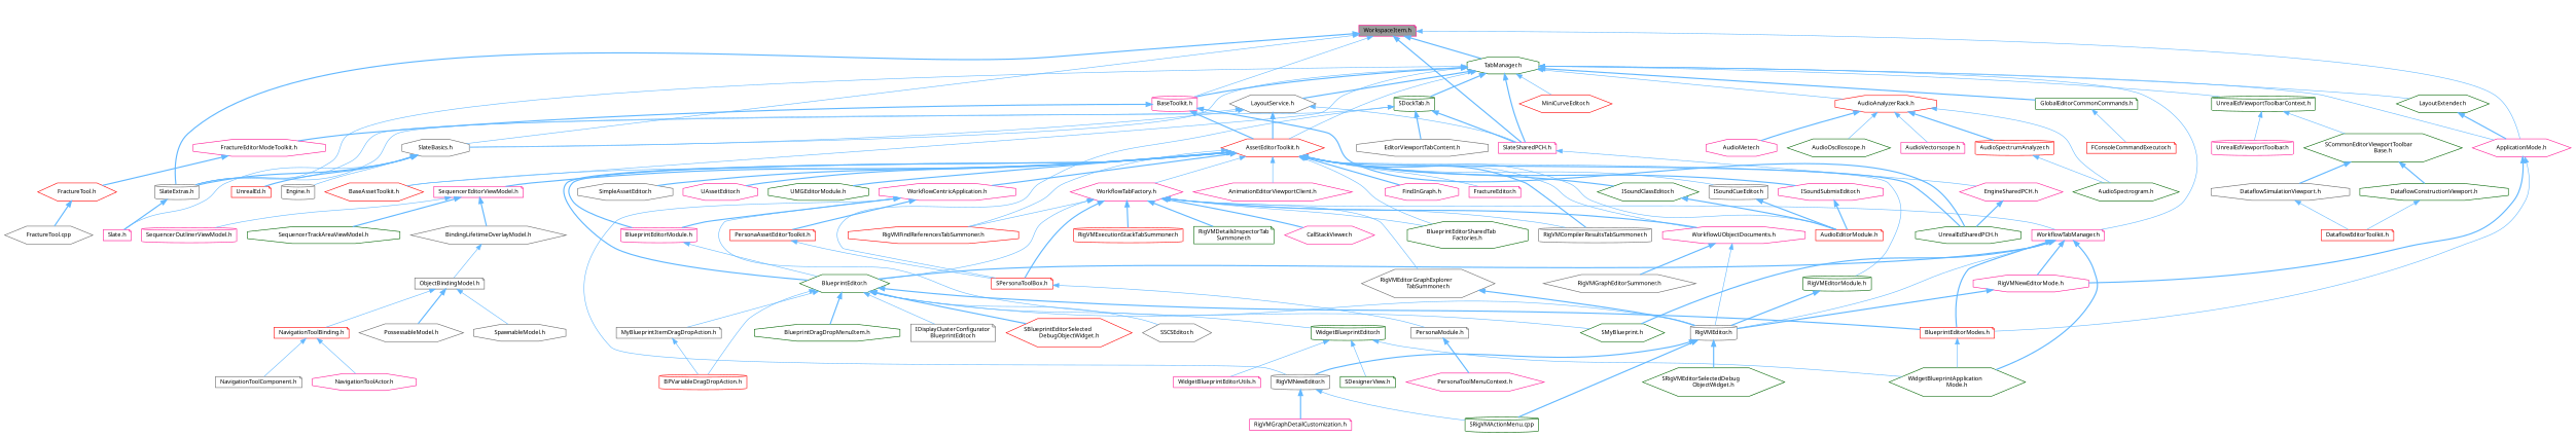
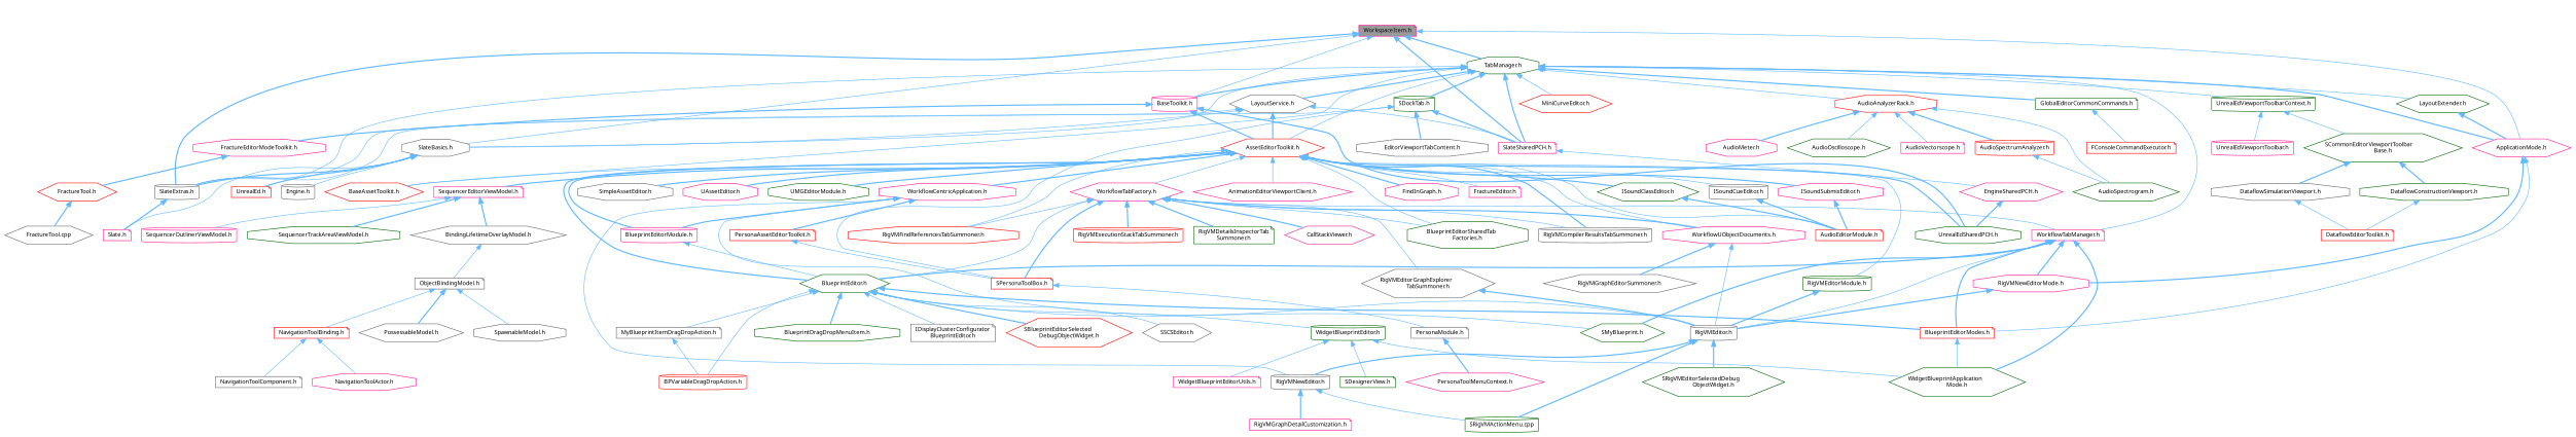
  digraph {
    fontname="Noto Sans"
    node [color=deeppink fillcolor=white fontname="Noto Sans" fontsize=10 shape=hexagon style=filled]
    edge [color=steelblue1 dir=back fontname="Noto Sans" fontsize=10 labelfontname=Helvetica labelfontsize=10 style=solid]
    n1 [fillcolor=grey60 fontcolor=black height=0.2 label="WorkspaceItem.h" shape=note width=0.4]
    n2 [height=0.2 label="ApplicationMode.h" width=0.4]
    n3 [height=0.2 label="BaseToolkit.h" shape=cylinder width=0.4]
    n4 [color=gray40 height=0.2 label="SlateBasics.h" shape=octagon width=0.4]
    n5 [color=gray40 height=0.2 label="SlateExtras.h" shape=cylinder width=0.4]
    n6 [height=0.2 label="SlateSharedPCH.h" shape=note width=0.4]
    n7 [color=darkgreen height=0.2 label="TabManager.h" shape=octagon width=0.4]
    n8 [color=red height=0.2 label="BlueprintEditorModes.h" shape=note width=0.4]
    n9 [height=0.2 label="RigVMNewEditorMode.h" shape=octagon width=0.4]
    n10 [color=red height=0.2 label="AssetEditorToolkit.h" width=0.4]
    n11 [color=darkgreen height=0.2 label="UnrealEdSharedPCH.h" shape=octagon width=0.4]
    n12 [height=0.2 label="FractureEditorModeToolkit.h" shape=octagon width=0.4]
    n13 [color=gray40 height=0.2 label="Engine.h" shape=cylinder width=0.4]
    n14 [height=0.2 label="Slate.h" shape=note width=0.4]
    n15 [color=red height=0.2 label="UnrealEd.h" shape=note width=0.4]
    n16 [height=0.2 label="EngineSharedPCH.h" width=0.4]
    n17 [color=red height=0.2 label="BaseAssetToolkit.h" width=0.4]
    n18 [height=0.2 label="WorkflowTabManager.h" shape=note width=0.4]
    n19 [color=red height=0.2 label="AudioAnalyzerRack.h" shape=octagon width=0.4]
    n20 [color=darkgreen height=0.2 label="GlobalEditorCommonCommands.h" shape=note width=0.4]
    n21 [color=darkgreen height=0.2 label="LayoutExtender.h" width=0.4]
    n22 [color=gray40 height=0.2 label="LayoutService.h" width=0.4]
    n23 [color=red height=0.2 label="MiniCurveEditor.h" width=0.4]
    n24 [color=darkgreen height=0.2 label="SDockTab.h" shape=cylinder width=0.4]
    n25 [color=darkgreen height=0.2 label="UnrealEdViewportToolbarContext.h" shape=cylinder width=0.4]
    n26 [color=darkgreen height=0.2 label="WidgetBlueprintApplication\lMode.h" width=0.4]
    n27 [color=gray40 height=0.2 label="RigVMEditor.h" shape=cylinder width=0.4]
    n28 [color=gray40 height=0.2 label="RigVMNewEditor.h" shape=cylinder width=0.4]
    n29 [color=darkgreen height=0.2 label="SRigVMActionMenu.cpp" shape=cylinder width=0.4]
    n30 [color=darkgreen height=0.2 label="SRigVMEditorSelectedDebug\lObjectWidget.h" width=0.4]
    n31 [height=0.2 label="RigVMGraphDetailCustomization.h" shape=note width=0.4]
    n32 [height=0.2 label="AnimationEditorViewportClient.h" width=0.4]
    n33 [color=red height=0.2 label="AudioEditorModule.h" shape=note width=0.4]
    n34 [color=darkgreen height=0.2 label="BlueprintEditor.h" width=0.4]
    n35 [height=0.2 label="BlueprintEditorModule.h" shape=cylinder width=0.4]
    n36 [color=darkgreen height=0.2 label="BlueprintEditorSharedTab\lFactories.h" shape=octagon width=0.4]
    n37 [height=0.2 label="FindInGraph.h" shape=octagon width=0.4]
    n38 [height=0.2 label="FractureEditor.h" shape=note width=0.4]
    n39 [color=darkgreen height=0.2 label="ISoundClassEditor.h" width=0.4]
    n40 [color=gray40 height=0.2 label="ISoundCueEditor.h" shape=cylinder width=0.4]
    n41 [height=0.2 label="ISoundSubmixEditor.h" shape=octagon width=0.4]
    n42 [color=gray40 height=0.2 label="RigVMCompilerResultsTabSummoner.h" shape=cylinder width=0.4]
    n43 [color=darkgreen height=0.2 label="RigVMEditorModule.h" shape=cylinder width=0.4]
    n44 [color=red height=0.2 label="RigVMFindReferencesTabSummoner.h" shape=octagon width=0.4]
    n45 [height=0.2 label="SequencerEditorViewModel.h" shape=note width=0.4]
    n46 [color=gray40 height=0.2 label="SimpleAssetEditor.h" shape=octagon width=0.4]
    n47 [height=0.2 label="UAssetEditor.h" shape=octagon width=0.4]
    n48 [color=darkgreen height=0.2 label="UMGEditorModule.h" shape=octagon width=0.4]
    n49 [height=0.2 label="WorkflowCentricApplication.h" shape=octagon width=0.4]
    n50 [height=0.2 label="WorkflowTabFactory.h" width=0.4]
    n51 [height=0.2 label="WorkflowUObjectDocuments.h" shape=octagon width=0.4]
    n52 [color=red height=0.2 label="FractureTool.h" width=0.4]
    n53 [color=red height=0.2 label="BPVariableDragDropAction.h" shape=cylinder width=0.4]
    n54 [color=darkgreen height=0.2 label="BlueprintDragDropMenuItem.h" shape=octagon width=0.4]
    n55 [color=gray40 height=0.2 label="IDisplayClusterConfigurator\lBlueprintEditor.h" shape=note width=0.4]
    n56 [color=gray40 height=0.2 label="MyBlueprintItemDragDropAction.h" shape=note width=0.4]
    n57 [color=red height=0.2 label="SBlueprintEditorSelected\lDebugObjectWidget.h" width=0.4]
    n58 [color=darkgreen height=0.2 label="SMyBlueprint.h" width=0.4]
    n59 [color=gray40 height=0.2 label="SSCSEditor.h" width=0.4]
    n60 [color=darkgreen height=0.2 label="WidgetBlueprintEditor.h" shape=cylinder width=0.4]
    n61 [color=gray40 height=0.2 label="PersonaModule.h" shape=note width=0.4]
    n62 [height=0.2 label="PersonaToolMenuContext.h" width=0.4]
    n63 [color=gray40 height=0.2 label="BindingLifetimeOverlayModel.h" width=0.4]
    n64 [height=0.2 label="SequencerOutlinerViewModel.h" shape=cylinder width=0.4]
    n65 [color=darkgreen height=0.2 label="SequencerTrackAreaViewModel.h" shape=octagon width=0.4]
    n66 [color=red height=0.2 label="PersonaAssetEditorToolkit.h" shape=note width=0.4]
    n67 [color=red height=0.2 label="SPersonaToolBox.h" shape=note width=0.4]
    n68 [height=0.2 label="CallStackViewer.h" width=0.4]
    n69 [color=darkgreen height=0.2 label="RigVMDetailsInspectorTab\lSummoner.h" shape=note width=0.4]
    n70 [color=gray40 height=0.2 label="RigVMEditorGraphExplorer\lTabSummoner.h" width=0.4]
    n71 [color=red height=0.2 label="RigVMExecutionStackTabSummoner.h" shape=cylinder width=0.4]
    n72 [color=gray40 height=0.2 label="RigVMGraphEditorSummoner.h" width=0.4]
    n73 [color=darkgreen height=0.2 label="SDesignerView.h" shape=note width=0.4]
    n74 [height=0.2 label="WidgetBlueprintEditorUtils.h" shape=note width=0.4]
    n75 [color=gray40 height=0.2 label="ObjectBindingModel.h" shape=note width=0.4]
    n76 [color=red height=0.2 label="NavigationToolBinding.h" shape=note width=0.4]
    n77 [color=gray40 height=0.2 label="PossessableModel.h" width=0.4]
    n78 [color=gray40 height=0.2 label="SpawnableModel.h" shape=octagon width=0.4]
    n79 [height=0.2 label="NavigationToolActor.h" shape=octagon width=0.4]
    n80 [color=gray40 height=0.2 label="NavigationToolComponent.h" shape=note width=0.4]
    n81 [color=gray40 height=0.2 label="FractureTool.cpp" width=0.4]
    n82 [height=0.2 label="AudioMeter.h" shape=octagon width=0.4]
    n83 [color=darkgreen height=0.2 label="AudioOscilloscope.h" width=0.4]
    n84 [color=darkgreen height=0.2 label="AudioSpectrogram.h" width=0.4]
    n85 [color=red height=0.2 label="AudioSpectrumAnalyzer.h" shape=cylinder width=0.4]
    n86 [height=0.2 label="AudioVectorscope.h" shape=note width=0.4]
    n87 [color=red height=0.2 label="FConsoleCommandExecutor.h" shape=note width=0.4]
    n88 [color=gray40 height=0.2 label="EditorViewportTabContent.h" shape=octagon width=0.4]
    n89 [color=darkgreen height=0.2 label="SCommonEditorViewportToolbar\lBase.h" width=0.4]
    n90 [height=0.2 label="UnrealEdViewportToolbar.h" shape=cylinder width=0.4]
    n91 [color=darkgreen height=0.2 label="DataflowConstructionViewport.h" shape=octagon width=0.4]
    n92 [color=gray40 height=0.2 label="DataflowSimulationViewport.h" shape=octagon width=0.4]
    n93 [color=red height=0.2 label="DataflowEditorToolkit.h" shape=note width=0.4]
    n1 -> n2
    n1 -> n3
    n1 -> n4
    n1 -> n5 [style=bold]
    n1 -> n6 [style=bold]
    n1 -> n7 [style=bold]
    n2 -> n8
    n2 -> n9 [style=bold]
    n3 -> n10 [style=bold]
    n3 -> n11 [style=bold]
    n3 -> n12 [style=bold]
    n4 -> n5 [style=bold]
    n4 -> n13
    n4 -> n14
    n4 -> n15 [style=bold]
    n5 -> n14 [style=bold]
    n6 -> n16
-   n7 -> n2
+   n7 -> n2 [style=bold]
    n7 -> n3 [style=bold]
    n7 -> n4
    n7 -> n5
    n7 -> n6 [style=bold]
    n7 -> n10
    n7 -> n17
    n7 -> n18
    n7 -> n19
    n7 -> n20 [style=bold]
    n7 -> n21
    n7 -> n22 [style=bold]
    n7 -> n23
    n7 -> n24 [style=bold]
    n7 -> n25
    n8 -> n26
    n9 -> n27 [style=bold]
    n10 -> n11 [style=bold]
    n10 -> n17
    n10 -> n32
    n10 -> n33
    n10 -> n34 [style=bold]
    n10 -> n35 [style=bold]
    n10 -> n36
    n10 -> n37 [style=bold]
    n10 -> n38
    n10 -> n39 [style=bold]
    n10 -> n40
    n10 -> n41 [style=bold]
    n10 -> n42 [style=bold]
    n10 -> n43
    n10 -> n44
    n10 -> n45 [style=bold]
    n10 -> n46 [style=bold]
    n10 -> n47 [style=bold]
    n10 -> n48 [style=bold]
    n10 -> n49 [style=bold]
    n10 -> n50
    n10 -> n51
    n12 -> n52 [style=bold]
    n16 -> n11 [style=bold]
    n18 -> n8 [style=bold]
    n18 -> n9 [style=bold]
    n18 -> n26 [style=bold]
    n18 -> n27
    n18 -> n34 [style=bold]
    n18 -> n58 [style=bold]
    n19 -> n82 [style=bold]
    n19 -> n83
    n19 -> n84
    n19 -> n85 [style=bold]
    n19 -> n86
    n20 -> n87
    n21 -> n2 [style=bold]
    n22 -> n4
    n22 -> n5
    n22 -> n6
    n22 -> n10 [style=bold]
    n24 -> n5
    n24 -> n6 [style=bold]
    n24 -> n67
    n24 -> n88 [style=bold]
    n25 -> n89
    n25 -> n90
    n27 -> n28 [style=bold]
    n27 -> n29 [style=bold]
    n27 -> n30 [style=bold]
    n28 -> n29
    n28 -> n31 [style=bold]
    n34 -> n8 [style=bold]
    n34 -> n53
    n34 -> n54 [style=bold]
    n34 -> n55
    n34 -> n56
    n34 -> n57 [style=bold]
    n34 -> n58
    n34 -> n59
    n34 -> n60
    n35 -> n34
    n39 -> n33 [style=bold]
    n40 -> n33 [style=bold]
    n41 -> n33 [style=bold]
    n43 -> n27 [style=bold]
    n45 -> n63 [style=bold]
    n45 -> n64
    n45 -> n65 [style=bold]
    n49 -> n27
    n49 -> n28
    n49 -> n35 [style=bold]
    n49 -> n66 [style=bold]
    n50 -> n18
    n50 -> n34
    n50 -> n36
    n50 -> n42
    n50 -> n44
    n50 -> n51 [style=bold]
    n50 -> n67 [style=bold]
    n50 -> n68 [style=bold]
    n50 -> n69 [style=bold]
    n50 -> n70
    n50 -> n71 [style=bold]
    n51 -> n27
    n51 -> n72 [style=bold]
    n52 -> n81 [style=bold]
    n56 -> n53
    n60 -> n26
    n60 -> n73
    n60 -> n74
    n61 -> n62 [style=bold]
    n63 -> n75
    n66 -> n67
    n67 -> n61
    n70 -> n27 [style=bold]
    n75 -> n76
    n75 -> n77 [style=bold]
    n75 -> n78
    n76 -> n79
    n76 -> n80
    n85 -> n84
    n89 -> n91 [style=bold]
    n89 -> n92 [style=bold]
    n91 -> n93
    n92 -> n93
  }
